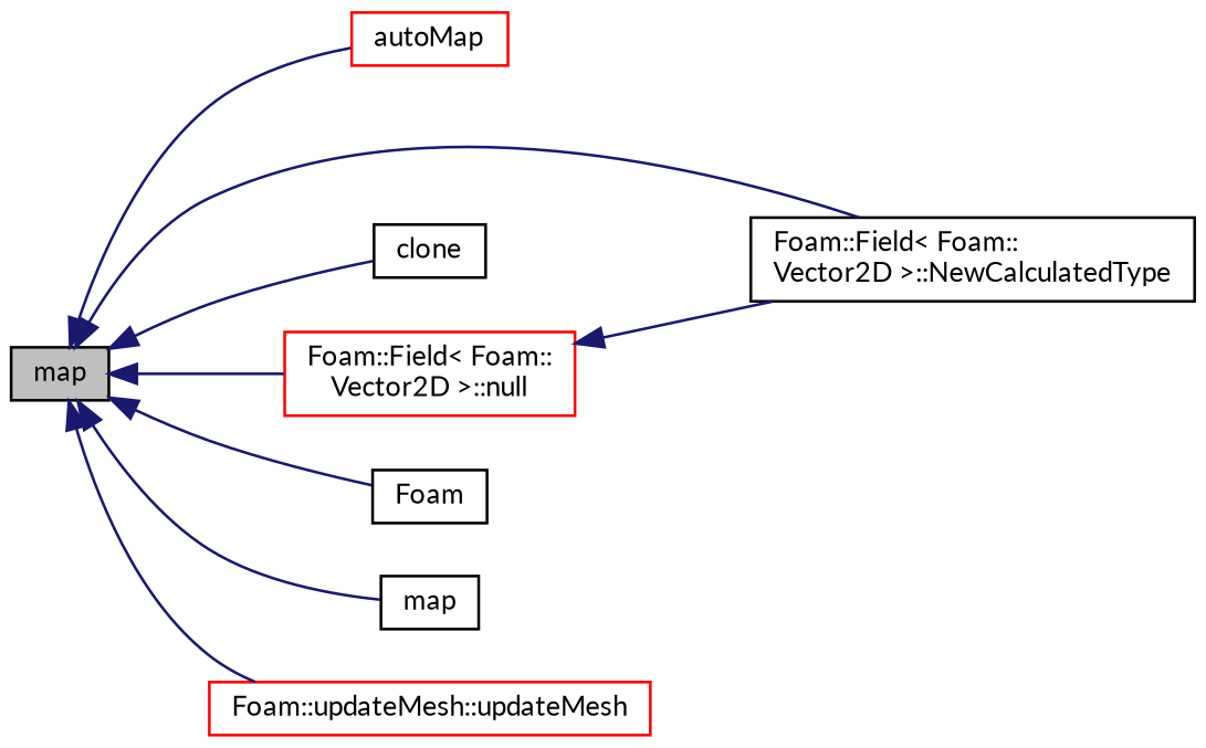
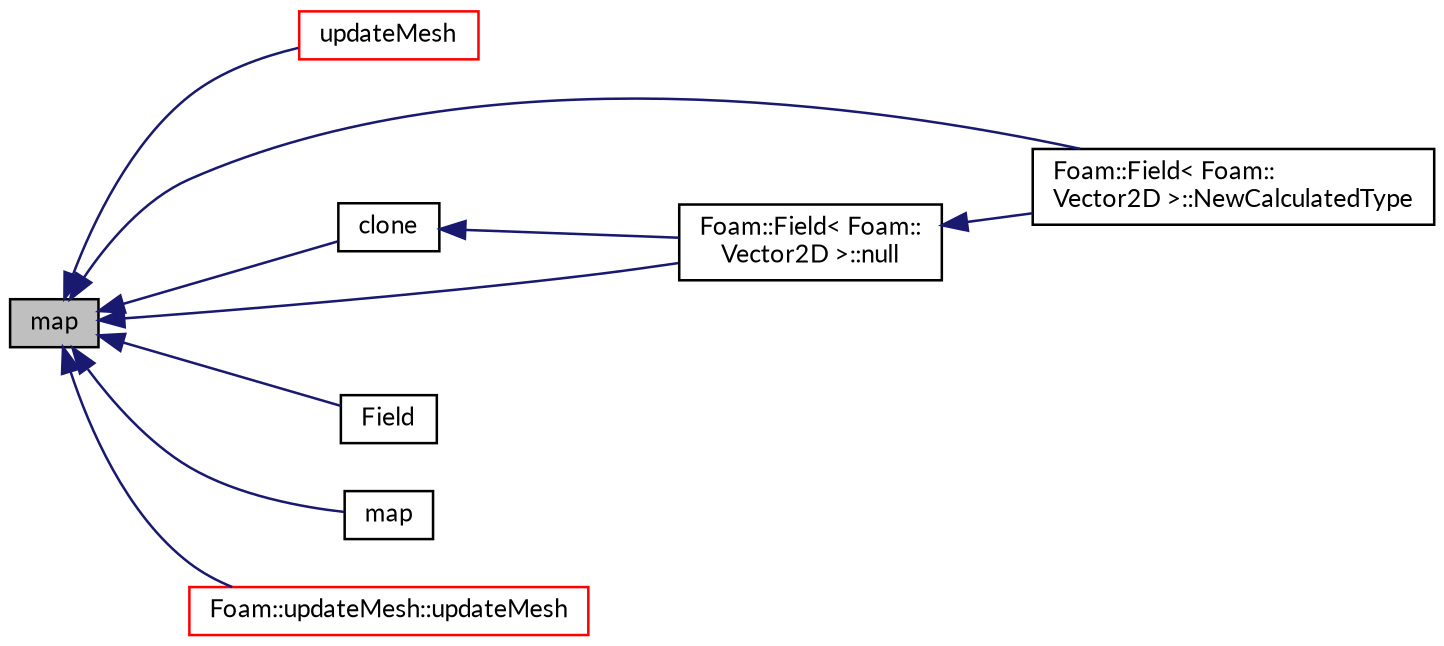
  digraph {
    fontname=Lato
    rankdir=LR
    node [color=black fontname=Lato fontsize=10 shape=record]
    edge [color=midnightblue dir=back fontname=Lato fontsize=10 labelfontname=Helvetica labelfontsize=10 style=solid]
    n1 [fillcolor=grey75 fontcolor=black height=0.2 label=map style=filled width=0.4]
-   n2 [color=red height=0.2 label=autoMap width=0.4]
+   n2 [color=red height=0.2 label=updateMesh width=0.4]
    n3 [height=0.2 label="Foam::Field\< Foam::\lVector2D \>::NewCalculatedType" width=0.4]
    n4 [height=0.2 label=clone width=0.4]
-   n5 [color=red height=0.2 label="Foam::Field\< Foam::\lVector2D \>::null" width=0.4]
-   n6 [height=0.2 label=Foam width=0.4]
+   n5 [height=0.2 label="Foam::Field\< Foam::\lVector2D \>::null" width=0.4]
+   n6 [height=0.2 label=Field width=0.4]
    n7 [height=0.2 label=map width=0.4]
    n8 [color=red height=0.2 label="Foam::updateMesh::updateMesh" width=0.4]
    n1 -> n2
    n1 -> n3
    n1 -> n4
    n1 -> n5
    n1 -> n6
    n1 -> n7
    n1 -> n8
+   n4 -> n5
    n5 -> n3
  }
